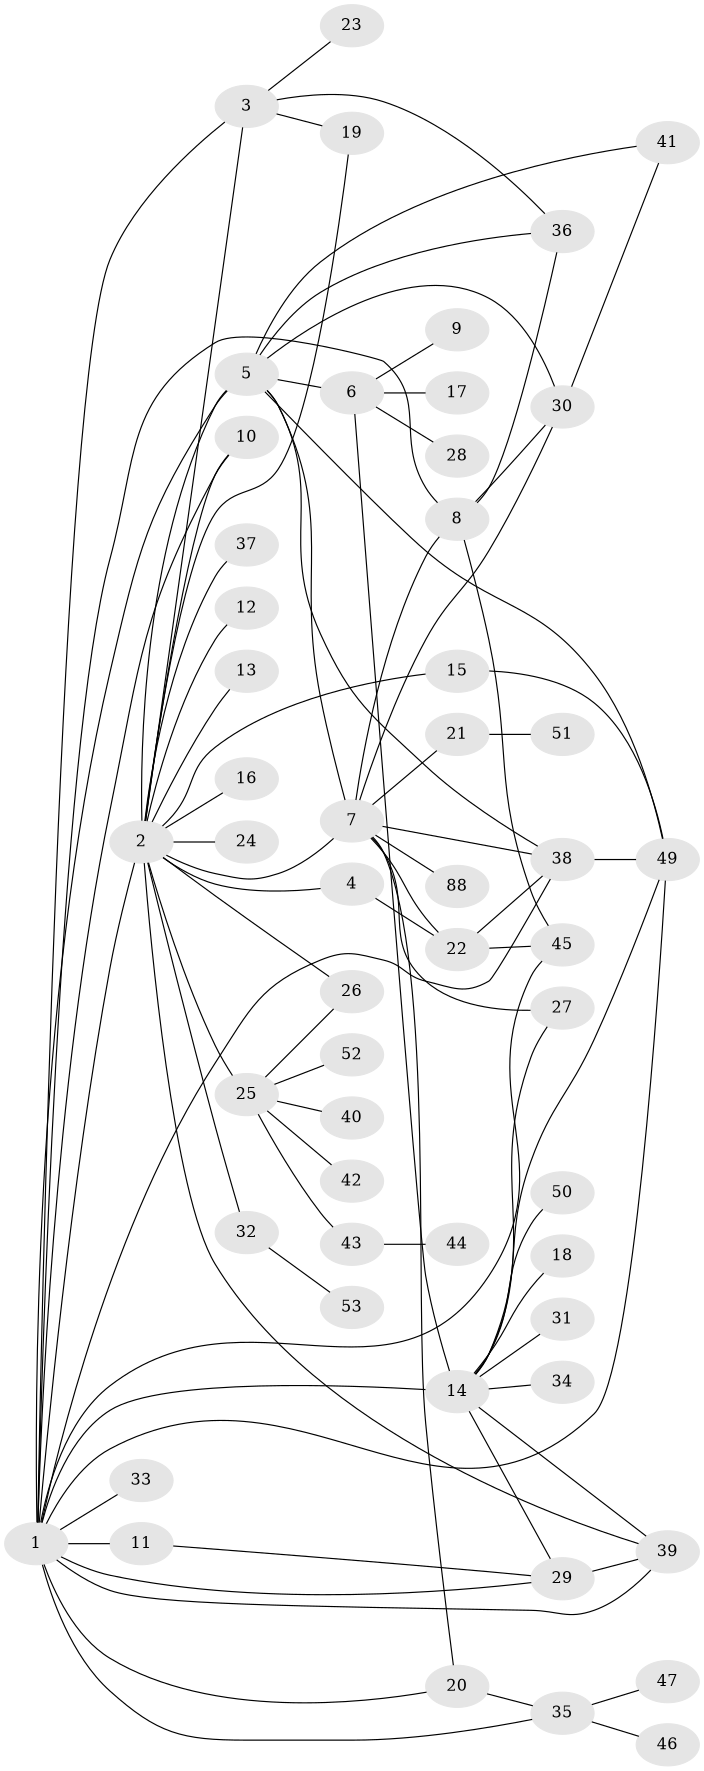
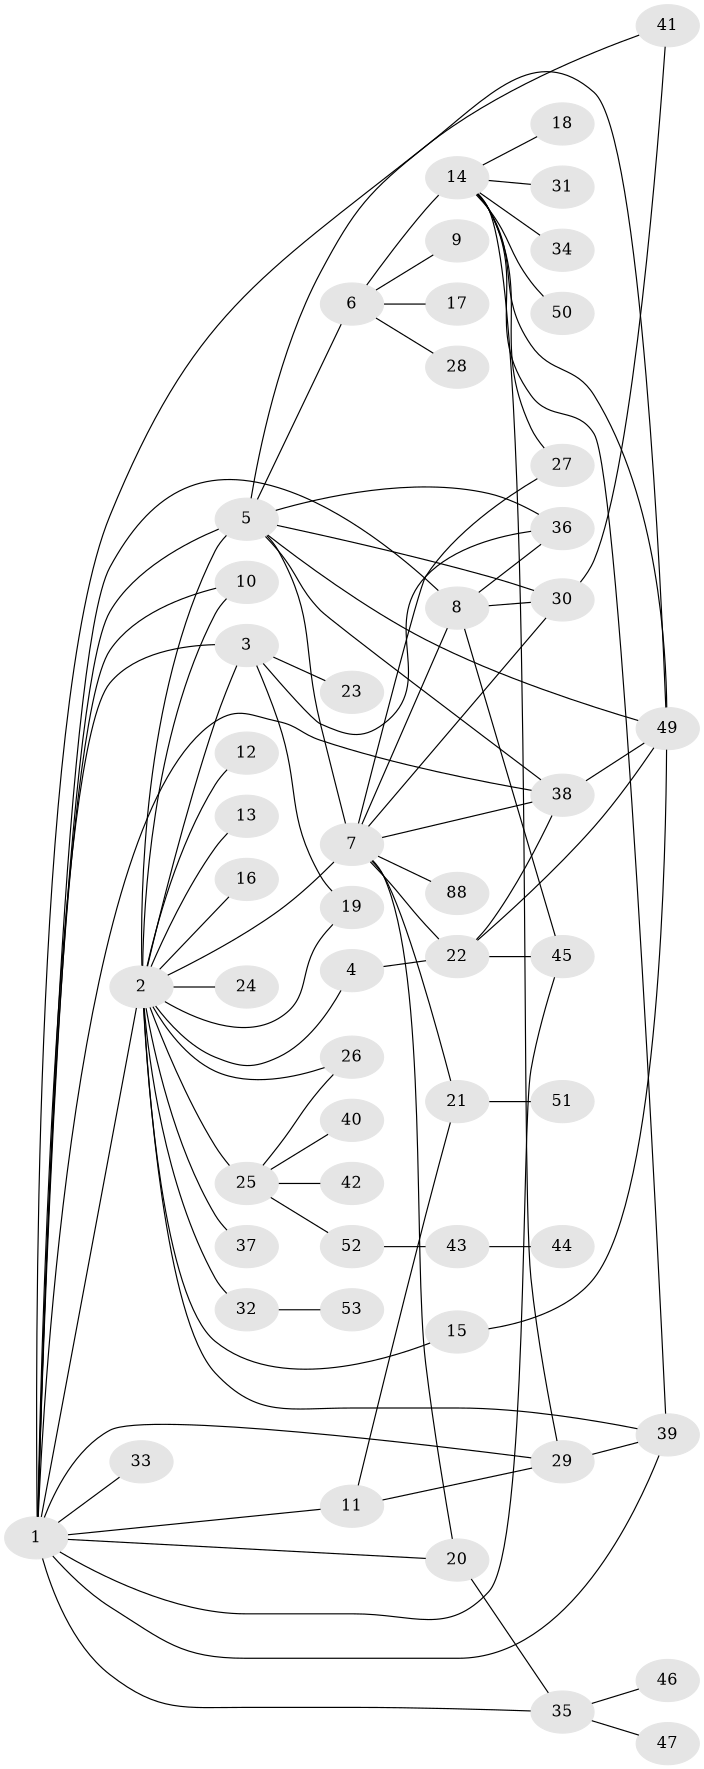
  graph {
    rankdir=LR
    node [color=gray90 style=filled]
    edge [weight=1.0]
    1
    2
    3
    5
    8
    10
    11
    14
    20
    29
    33
    35
    38
    39
    45
    49
    4
    7
    12
    13
    15
    16
    19
    24
    25
    26
    32
    37
    23
    36
    6
    30
    41
    21
    27
    18
    31
    34
    50
    46
    47
    22
    n43 [label=88]
    40
    42
    43
    52
    53
    9
    17
    28
    51
    44
    1 -- 2
    1 -- 3
    1 -- 5
    1 -- 8
    1 -- 10
    1 -- 11
-   1 -- 14
    1 -- 20 [weight=7.0]
    1 -- 29
    1 -- 33
    1 -- 35
    1 -- 38
    1 -- 39
    1 -- 45
    1 -- 49
    2 -- 3
    2 -- 5
    2 -- 10
    2 -- 39
    2 -- 4
    2 -- 7
    2 -- 12
    2 -- 13
    2 -- 15
    2 -- 16
    2 -- 19
    2 -- 24 [weight=3.0]
    2 -- 25
    2 -- 26
    2 -- 32
    2 -- 37
    3 -- 19
    3 -- 23 [weight=2.0]
    3 -- 36
    5 -- 38
    5 -- 49
    5 -- 7
    5 -- 36
    5 -- 6
    5 -- 30
    5 -- 41 [weight=2.0]
    8 -- 45
    8 -- 36
    8 -- 30
    11 -- 29
+   11 -- 21
    14 -- 29 [weight=2.0]
    14 -- 39
    14 -- 49
    14 -- 27
    14 -- 18
    14 -- 31
    14 -- 34
    14 -- 50
    20 -- 35
    29 -- 39
    35 -- 46
    35 -- 47
    38 -- 49
    4 -- 22 [weight=2.0]
    7 -- 8
    7 -- 20
    7 -- 38
    7 -- 30
    7 -- 21
    7 -- 27 [weight=2.0]
    7 -- 22
    7 -- n43
    15 -- 49
    25 -- 26
    25 -- 40
    25 -- 42
-   25 -- 43
+   52 -- 43
    25 -- 52
    32 -- 53
    6 -- 14
    6 -- 9
    6 -- 17
    6 -- 28
    30 -- 41
    21 -- 51
    22 -- 38
    22 -- 45
+   22 -- 49
    43 -- 44
  }
